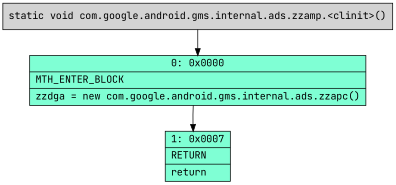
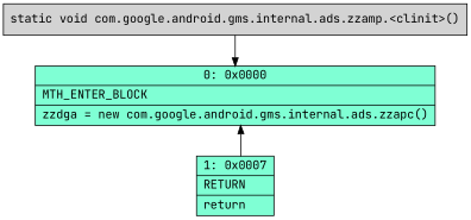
  digraph {
    fontname="JetBrains Mono"
    node [shape=record style=filled fillcolor=aquamarine fontname="JetBrains Mono"]
    edge [fontname="JetBrains Mono"]
    n1 [label="{0\:\ 0x0000|MTH_ENTER_BLOCK\l|zzdga = new com.google.android.gms.internal.ads.zzapc()\l}"]
    n2 [label="{1\:\ 0x0007|RETURN\l|return\l}"]
    n3 [label="{static void com.google.android.gms.internal.ads.zzamp.\<clinit\>() }" fillcolor=lightgrey]
-   n1 -> n2
+   n2 -> n1
    n3 -> n1
  }
